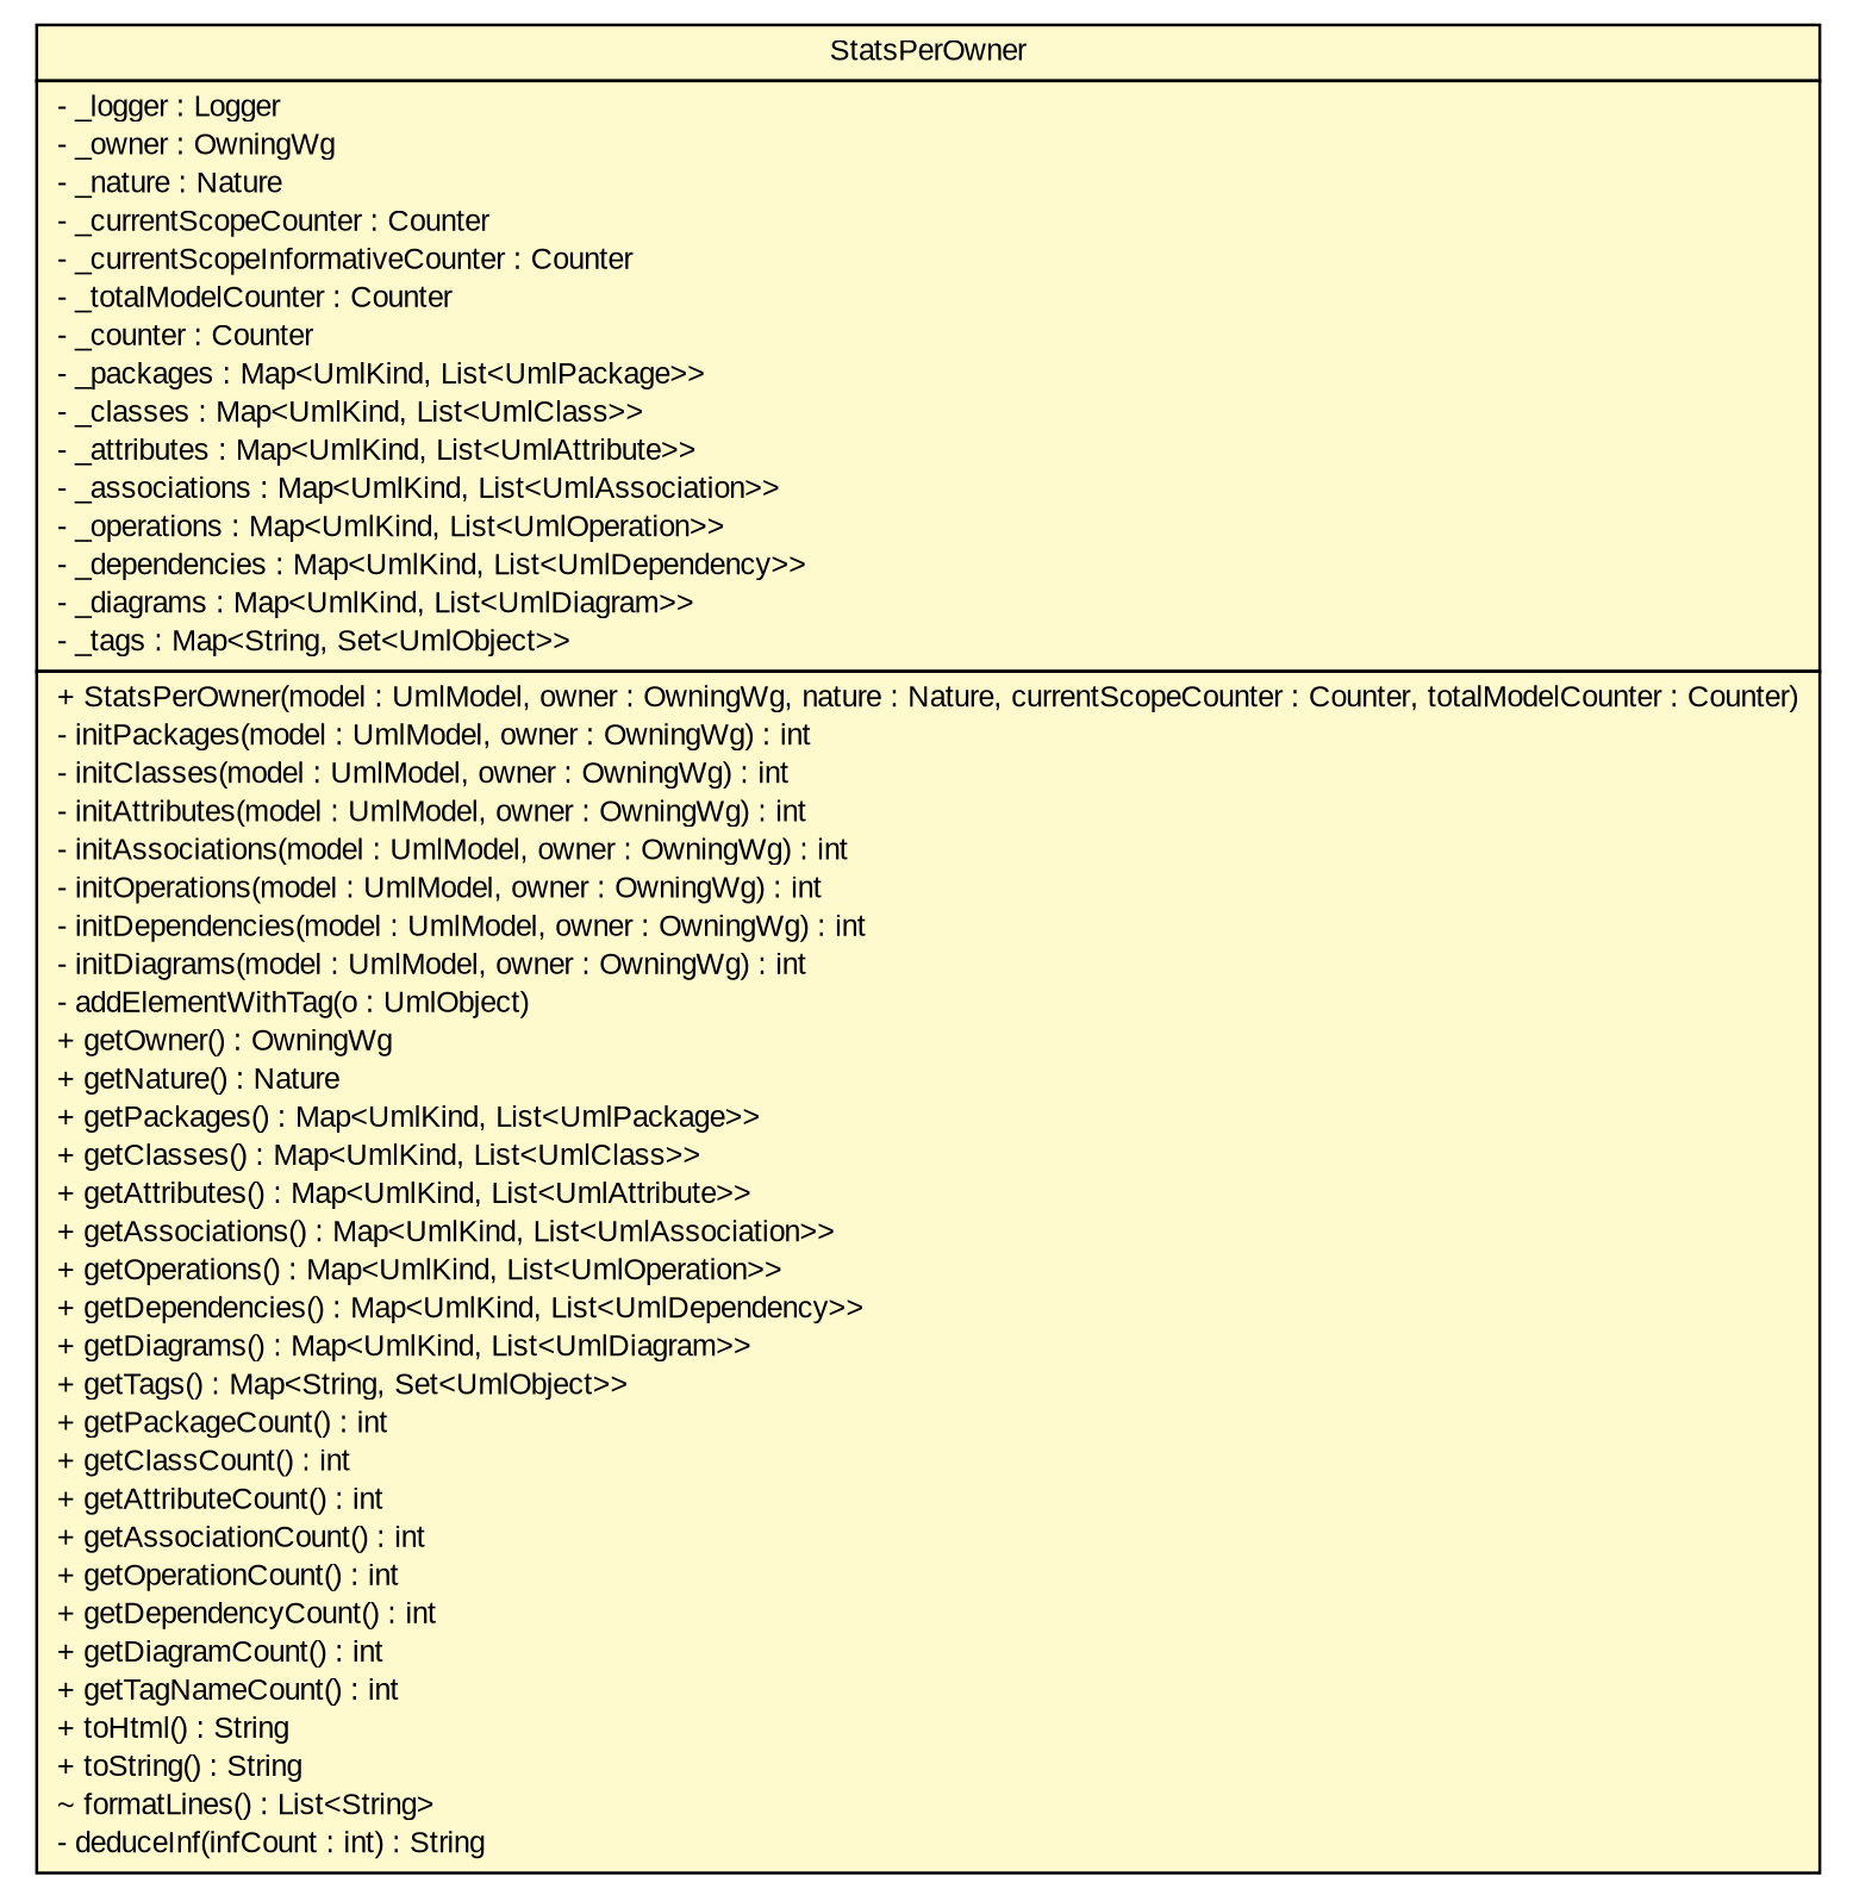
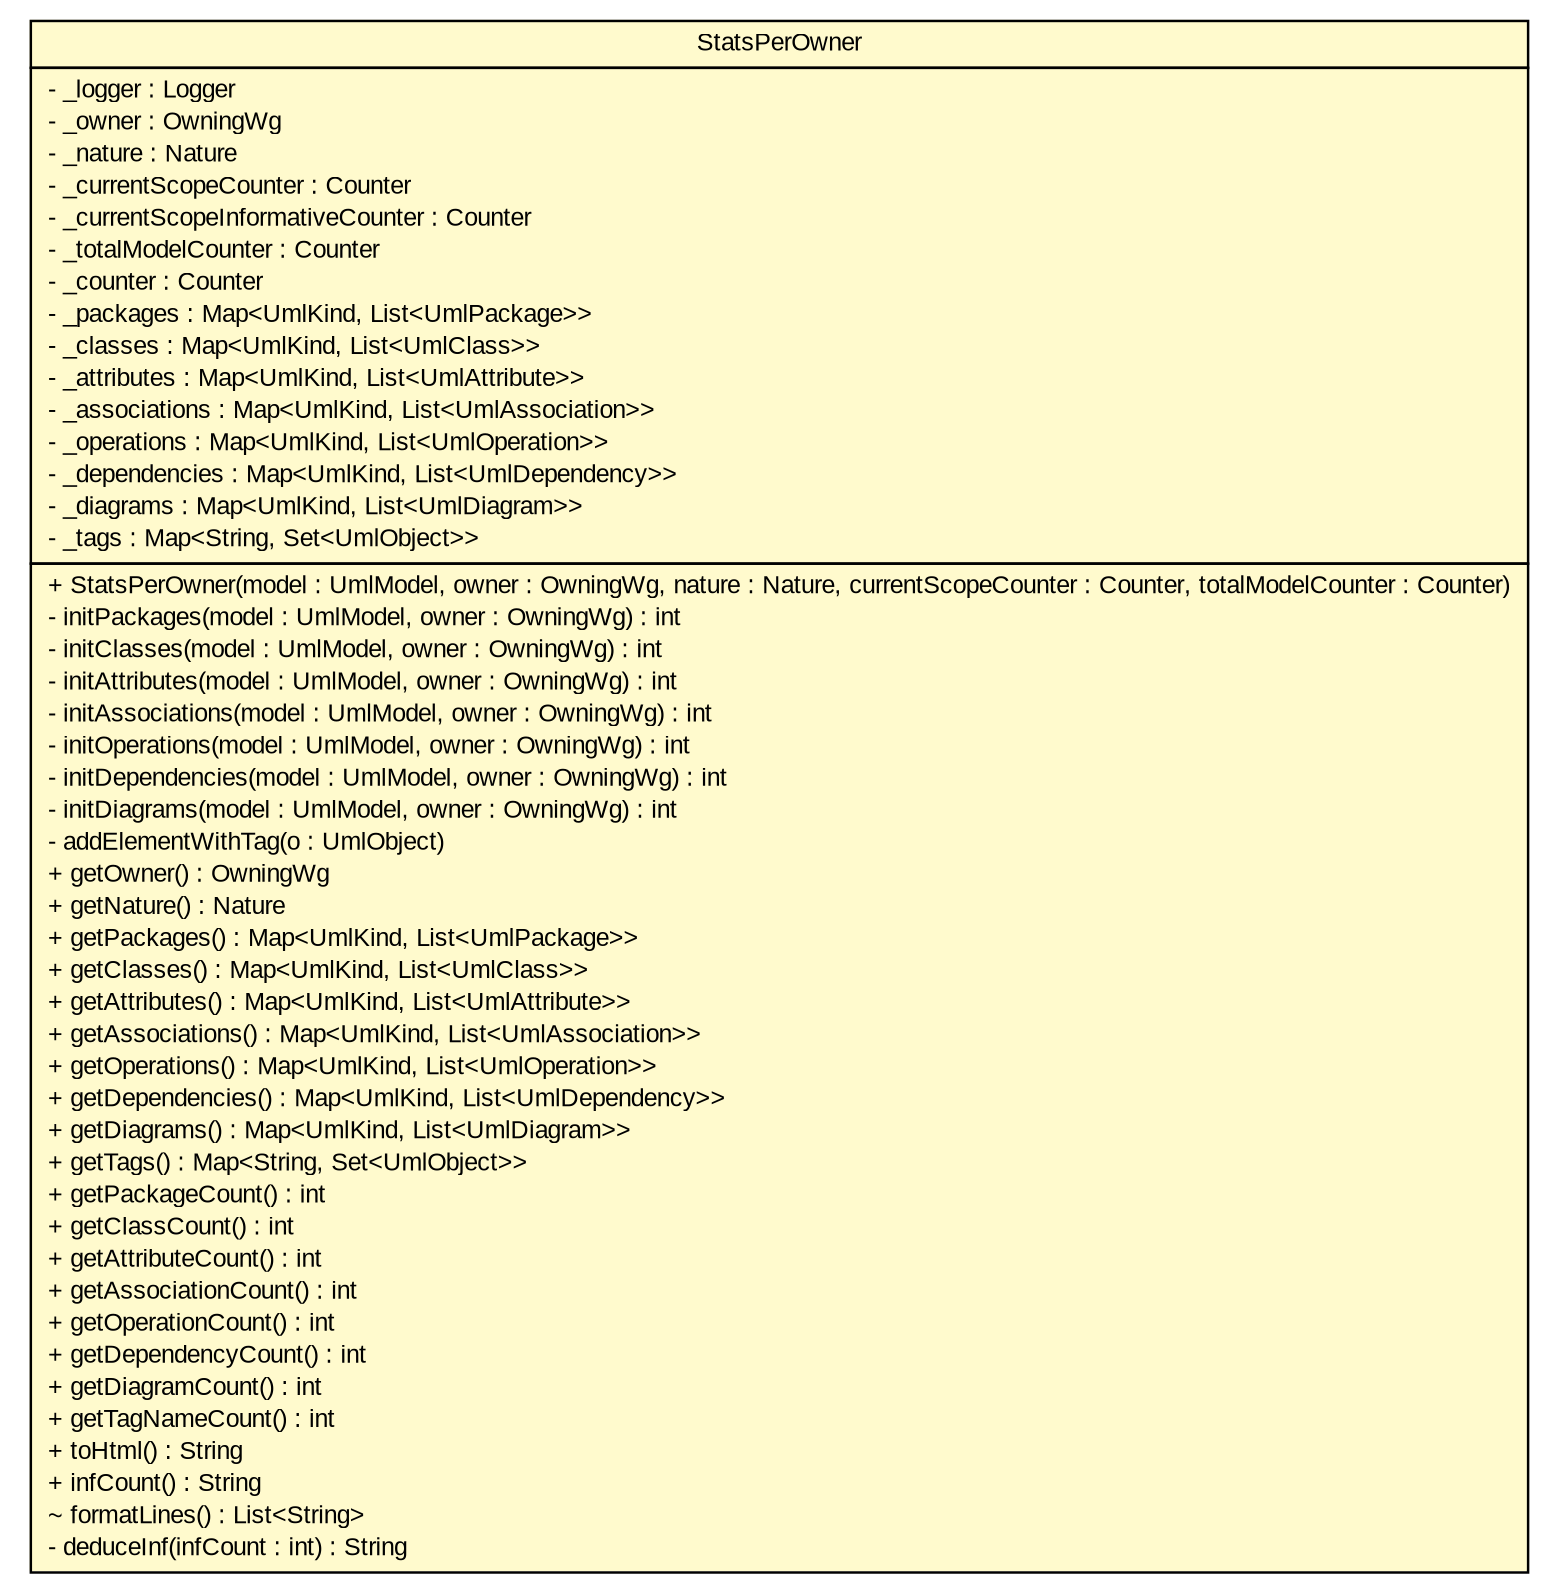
  digraph {
    nodesep=0.25
    ranksep=0.5
    rankdir=LR
-   n1 [fontcolor=black fontname=arial fontsize=10.0 label=<<table title="org.tanjakostic.jcleancim.statistics.StatsPerOwner" border="0" cellborder="1" cellspacing="0" cellpadding="2" port="p" bgcolor="lemonChiffon" href="./StatsPerOwner.html"> 		<tr><td><table border="0" cellspacing="0" cellpadding="1"> <tr><td align="center" balign="center"> StatsPerOwner </td></tr> 		</table></td></tr> 		<tr><td><table border="0" cellspacing="0" cellpadding="1"> <tr><td align="left" balign="left"> - _logger : Logger </td></tr> <tr><td align="left" balign="left"> - _owner : OwningWg </td></tr> <tr><td align="left" balign="left"> - _nature : Nature </td></tr> <tr><td align="left" balign="left"> - _currentScopeCounter : Counter </td></tr> <tr><td align="left" balign="left"> - _currentScopeInformativeCounter : Counter </td></tr> <tr><td align="left" balign="left"> - _totalModelCounter : Counter </td></tr> <tr><td align="left" balign="left"> - _counter : Counter </td></tr> <tr><td align="left" balign="left"> - _packages : Map&lt;UmlKind, List&lt;UmlPackage&gt;&gt; </td></tr> <tr><td align="left" balign="left"> - _classes : Map&lt;UmlKind, List&lt;UmlClass&gt;&gt; </td></tr> <tr><td align="left" balign="left"> - _attributes : Map&lt;UmlKind, List&lt;UmlAttribute&gt;&gt; </td></tr> <tr><td align="left" balign="left"> - _associations : Map&lt;UmlKind, List&lt;UmlAssociation&gt;&gt; </td></tr> <tr><td align="left" balign="left"> - _operations : Map&lt;UmlKind, List&lt;UmlOperation&gt;&gt; </td></tr> <tr><td align="left" balign="left"> - _dependencies : Map&lt;UmlKind, List&lt;UmlDependency&gt;&gt; </td></tr> <tr><td align="left" balign="left"> - _diagrams : Map&lt;UmlKind, List&lt;UmlDiagram&gt;&gt; </td></tr> <tr><td align="left" balign="left"> - _tags : Map&lt;String, Set&lt;UmlObject&gt;&gt; </td></tr> 		</table></td></tr> 		<tr><td><table border="0" cellspacing="0" cellpadding="1"> <tr><td align="left" balign="left"> + StatsPerOwner(model : UmlModel, owner : OwningWg, nature : Nature, currentScopeCounter : Counter, totalModelCounter : Counter) </td></tr> <tr><td align="left" balign="left"> - initPackages(model : UmlModel, owner : OwningWg) : int </td></tr> <tr><td align="left" balign="left"> - initClasses(model : UmlModel, owner : OwningWg) : int </td></tr> <tr><td align="left" balign="left"> - initAttributes(model : UmlModel, owner : OwningWg) : int </td></tr> <tr><td align="left" balign="left"> - initAssociations(model : UmlModel, owner : OwningWg) : int </td></tr> <tr><td align="left" balign="left"> - initOperations(model : UmlModel, owner : OwningWg) : int </td></tr> <tr><td align="left" balign="left"> - initDependencies(model : UmlModel, owner : OwningWg) : int </td></tr> <tr><td align="left" balign="left"> - initDiagrams(model : UmlModel, owner : OwningWg) : int </td></tr> <tr><td align="left" balign="left"> - addElementWithTag(o : UmlObject) </td></tr> <tr><td align="left" balign="left"> + getOwner() : OwningWg </td></tr> <tr><td align="left" balign="left"> + getNature() : Nature </td></tr> <tr><td align="left" balign="left"> + getPackages() : Map&lt;UmlKind, List&lt;UmlPackage&gt;&gt; </td></tr> <tr><td align="left" balign="left"> + getClasses() : Map&lt;UmlKind, List&lt;UmlClass&gt;&gt; </td></tr> <tr><td align="left" balign="left"> + getAttributes() : Map&lt;UmlKind, List&lt;UmlAttribute&gt;&gt; </td></tr> <tr><td align="left" balign="left"> + getAssociations() : Map&lt;UmlKind, List&lt;UmlAssociation&gt;&gt; </td></tr> <tr><td align="left" balign="left"> + getOperations() : Map&lt;UmlKind, List&lt;UmlOperation&gt;&gt; </td></tr> <tr><td align="left" balign="left"> + getDependencies() : Map&lt;UmlKind, List&lt;UmlDependency&gt;&gt; </td></tr> <tr><td align="left" balign="left"> + getDiagrams() : Map&lt;UmlKind, List&lt;UmlDiagram&gt;&gt; </td></tr> <tr><td align="left" balign="left"> + getTags() : Map&lt;String, Set&lt;UmlObject&gt;&gt; </td></tr> <tr><td align="left" balign="left"> + getPackageCount() : int </td></tr> <tr><td align="left" balign="left"> + getClassCount() : int </td></tr> <tr><td align="left" balign="left"> + getAttributeCount() : int </td></tr> <tr><td align="left" balign="left"> + getAssociationCount() : int </td></tr> <tr><td align="left" balign="left"> + getOperationCount() : int </td></tr> <tr><td align="left" balign="left"> + getDependencyCount() : int </td></tr> <tr><td align="left" balign="left"> + getDiagramCount() : int </td></tr> <tr><td align="left" balign="left"> + getTagNameCount() : int </td></tr> <tr><td align="left" balign="left"> + toHtml() : String </td></tr> <tr><td align="left" balign="left"> + toString() : String </td></tr> <tr><td align="left" balign="left"> ~ formatLines() : List&lt;String&gt; </td></tr> <tr><td align="left" balign="left"> - deduceInf(infCount : int) : String </td></tr> 		</table></td></tr> 		</table>> shape=plaintext]
+   n1 [fontcolor=black fontname=arial fontsize=10.0 label=<<table title="org.tanjakostic.jcleancim.statistics.StatsPerOwner" border="0" cellborder="1" cellspacing="0" cellpadding="2" port="p" bgcolor="lemonChiffon" href="./StatsPerOwner.html"> 		<tr><td><table border="0" cellspacing="0" cellpadding="1"> <tr><td align="center" balign="center"> StatsPerOwner </td></tr> 		</table></td></tr> 		<tr><td><table border="0" cellspacing="0" cellpadding="1"> <tr><td align="left" balign="left"> - _logger : Logger </td></tr> <tr><td align="left" balign="left"> - _owner : OwningWg </td></tr> <tr><td align="left" balign="left"> - _nature : Nature </td></tr> <tr><td align="left" balign="left"> - _currentScopeCounter : Counter </td></tr> <tr><td align="left" balign="left"> - _currentScopeInformativeCounter : Counter </td></tr> <tr><td align="left" balign="left"> - _totalModelCounter : Counter </td></tr> <tr><td align="left" balign="left"> - _counter : Counter </td></tr> <tr><td align="left" balign="left"> - _packages : Map&lt;UmlKind, List&lt;UmlPackage&gt;&gt; </td></tr> <tr><td align="left" balign="left"> - _classes : Map&lt;UmlKind, List&lt;UmlClass&gt;&gt; </td></tr> <tr><td align="left" balign="left"> - _attributes : Map&lt;UmlKind, List&lt;UmlAttribute&gt;&gt; </td></tr> <tr><td align="left" balign="left"> - _associations : Map&lt;UmlKind, List&lt;UmlAssociation&gt;&gt; </td></tr> <tr><td align="left" balign="left"> - _operations : Map&lt;UmlKind, List&lt;UmlOperation&gt;&gt; </td></tr> <tr><td align="left" balign="left"> - _dependencies : Map&lt;UmlKind, List&lt;UmlDependency&gt;&gt; </td></tr> <tr><td align="left" balign="left"> - _diagrams : Map&lt;UmlKind, List&lt;UmlDiagram&gt;&gt; </td></tr> <tr><td align="left" balign="left"> - _tags : Map&lt;String, Set&lt;UmlObject&gt;&gt; </td></tr> 		</table></td></tr> 		<tr><td><table border="0" cellspacing="0" cellpadding="1"> <tr><td align="left" balign="left"> + StatsPerOwner(model : UmlModel, owner : OwningWg, nature : Nature, currentScopeCounter : Counter, totalModelCounter : Counter) </td></tr> <tr><td align="left" balign="left"> - initPackages(model : UmlModel, owner : OwningWg) : int </td></tr> <tr><td align="left" balign="left"> - initClasses(model : UmlModel, owner : OwningWg) : int </td></tr> <tr><td align="left" balign="left"> - initAttributes(model : UmlModel, owner : OwningWg) : int </td></tr> <tr><td align="left" balign="left"> - initAssociations(model : UmlModel, owner : OwningWg) : int </td></tr> <tr><td align="left" balign="left"> - initOperations(model : UmlModel, owner : OwningWg) : int </td></tr> <tr><td align="left" balign="left"> - initDependencies(model : UmlModel, owner : OwningWg) : int </td></tr> <tr><td align="left" balign="left"> - initDiagrams(model : UmlModel, owner : OwningWg) : int </td></tr> <tr><td align="left" balign="left"> - addElementWithTag(o : UmlObject) </td></tr> <tr><td align="left" balign="left"> + getOwner() : OwningWg </td></tr> <tr><td align="left" balign="left"> + getNature() : Nature </td></tr> <tr><td align="left" balign="left"> + getPackages() : Map&lt;UmlKind, List&lt;UmlPackage&gt;&gt; </td></tr> <tr><td align="left" balign="left"> + getClasses() : Map&lt;UmlKind, List&lt;UmlClass&gt;&gt; </td></tr> <tr><td align="left" balign="left"> + getAttributes() : Map&lt;UmlKind, List&lt;UmlAttribute&gt;&gt; </td></tr> <tr><td align="left" balign="left"> + getAssociations() : Map&lt;UmlKind, List&lt;UmlAssociation&gt;&gt; </td></tr> <tr><td align="left" balign="left"> + getOperations() : Map&lt;UmlKind, List&lt;UmlOperation&gt;&gt; </td></tr> <tr><td align="left" balign="left"> + getDependencies() : Map&lt;UmlKind, List&lt;UmlDependency&gt;&gt; </td></tr> <tr><td align="left" balign="left"> + getDiagrams() : Map&lt;UmlKind, List&lt;UmlDiagram&gt;&gt; </td></tr> <tr><td align="left" balign="left"> + getTags() : Map&lt;String, Set&lt;UmlObject&gt;&gt; </td></tr> <tr><td align="left" balign="left"> + getPackageCount() : int </td></tr> <tr><td align="left" balign="left"> + getClassCount() : int </td></tr> <tr><td align="left" balign="left"> + getAttributeCount() : int </td></tr> <tr><td align="left" balign="left"> + getAssociationCount() : int </td></tr> <tr><td align="left" balign="left"> + getOperationCount() : int </td></tr> <tr><td align="left" balign="left"> + getDependencyCount() : int </td></tr> <tr><td align="left" balign="left"> + getDiagramCount() : int </td></tr> <tr><td align="left" balign="left"> + getTagNameCount() : int </td></tr> <tr><td align="left" balign="left"> + toHtml() : String </td></tr> <tr><td align="left" balign="left"> + infCount() : String </td></tr> <tr><td align="left" balign="left"> ~ formatLines() : List&lt;String&gt; </td></tr> <tr><td align="left" balign="left"> - deduceInf(infCount : int) : String </td></tr> 		</table></td></tr> 		</table>> shape=plaintext]
  }
